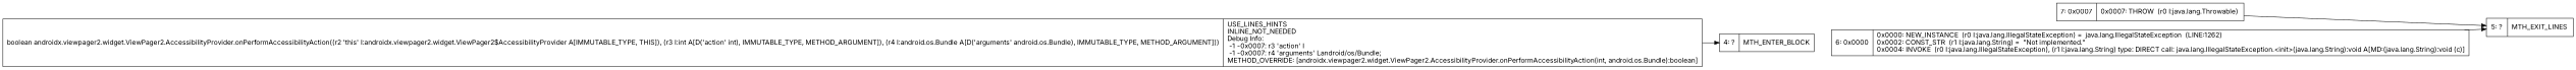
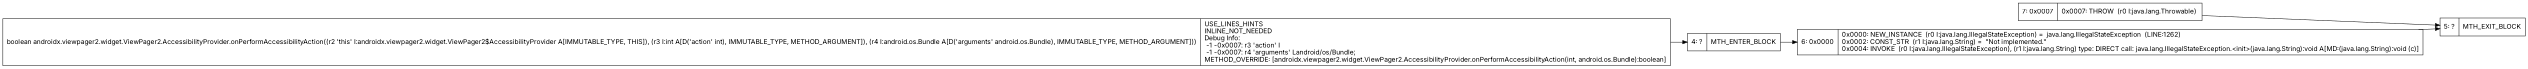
  digraph {
    fontname=Inter
    rankdir=LR
    node [fontname=Inter shape=record]
    edge [fontname=Inter]
    n1 [label="{4\:\ ?|MTH_ENTER_BLOCK\l}"]
    n2 [label="{6\:\ 0x0000|0x0000: NEW_INSTANCE  (r0 I:java.lang.IllegalStateException) =  java.lang.IllegalStateException  (LINE:1262)\l0x0002: CONST_STR  (r1 I:java.lang.String) =  \"Not implemented.\" \l0x0004: INVOKE  (r0 I:java.lang.IllegalStateException), (r1 I:java.lang.String) type: DIRECT call: java.lang.IllegalStateException.\<init\>(java.lang.String):void A[MD:(java.lang.String):void (c)]\l}"]
-   n3 [label="{5\:\ ?|MTH_EXIT_LINES\l}"]
+   n3 [label="{5\:\ ?|MTH_EXIT_BLOCK\l}"]
    n4 [label="{7\:\ 0x0007|0x0007: THROW  (r0 I:java.lang.Throwable) \l}"]
    n5 [label="{boolean androidx.viewpager2.widget.ViewPager2.AccessibilityProvider.onPerformAccessibilityAction((r2 'this' I:androidx.viewpager2.widget.ViewPager2$AccessibilityProvider A[IMMUTABLE_TYPE, THIS]), (r3 I:int A[D('action' int), IMMUTABLE_TYPE, METHOD_ARGUMENT]), (r4 I:android.os.Bundle A[D('arguments' android.os.Bundle), IMMUTABLE_TYPE, METHOD_ARGUMENT]))  | USE_LINES_HINTS\lINLINE_NOT_NEEDED\lDebug Info:\l  \-1 \-0x0007: r3 'action' I\l  \-1 \-0x0007: r4 'arguments' Landroid\/os\/Bundle;\lMETHOD_OVERRIDE: [androidx.viewpager2.widget.ViewPager2.AccessibilityProvider.onPerformAccessibilityAction(int, android.os.Bundle):boolean]\l}"]
+   n1 -> n2
    n2 -> n3
    n4 -> n3
    n5 -> n1
  }
